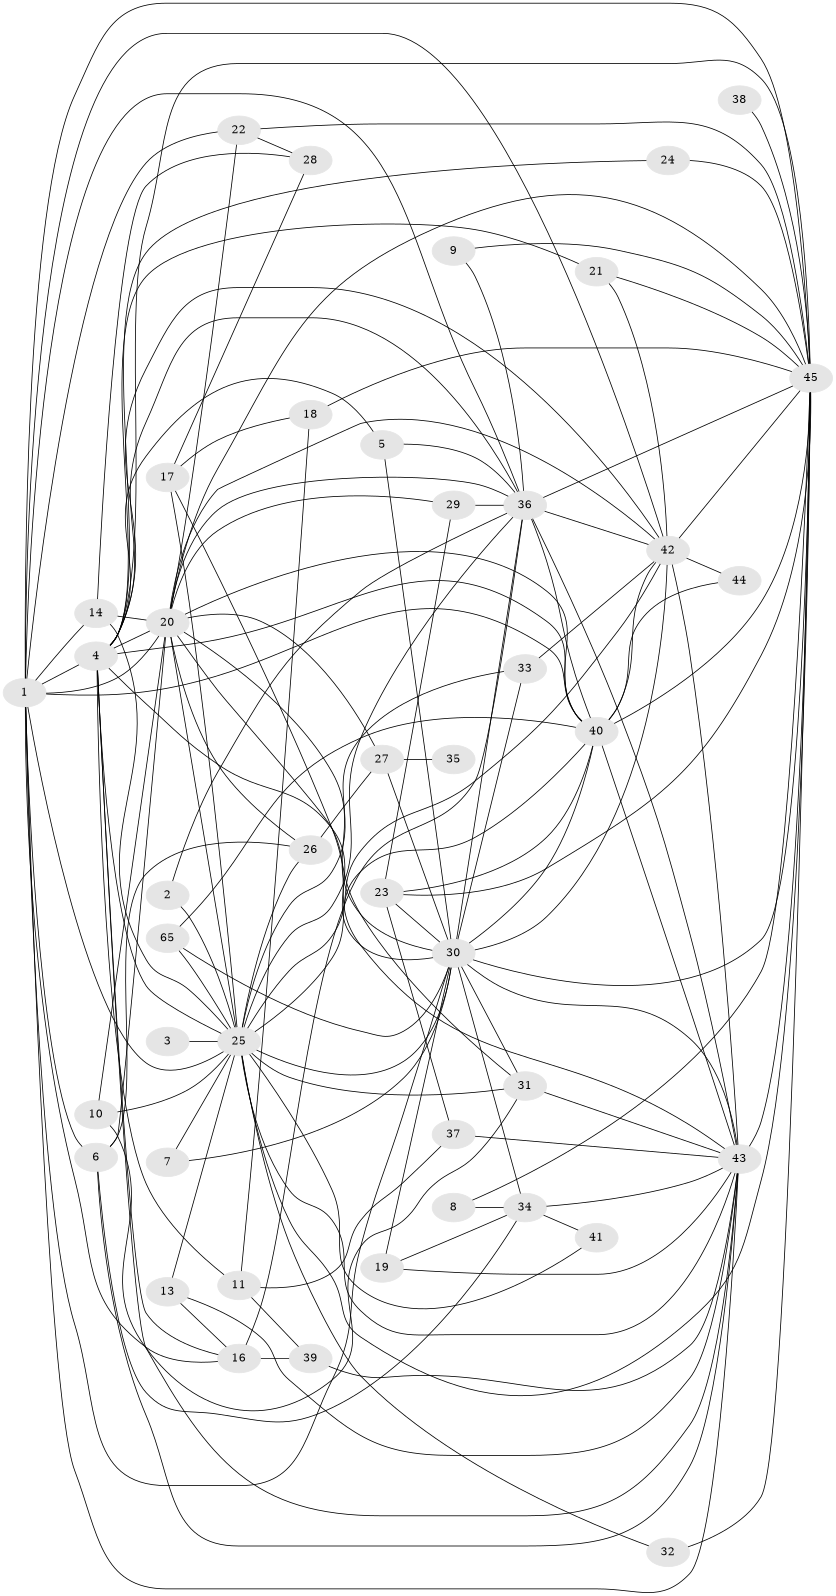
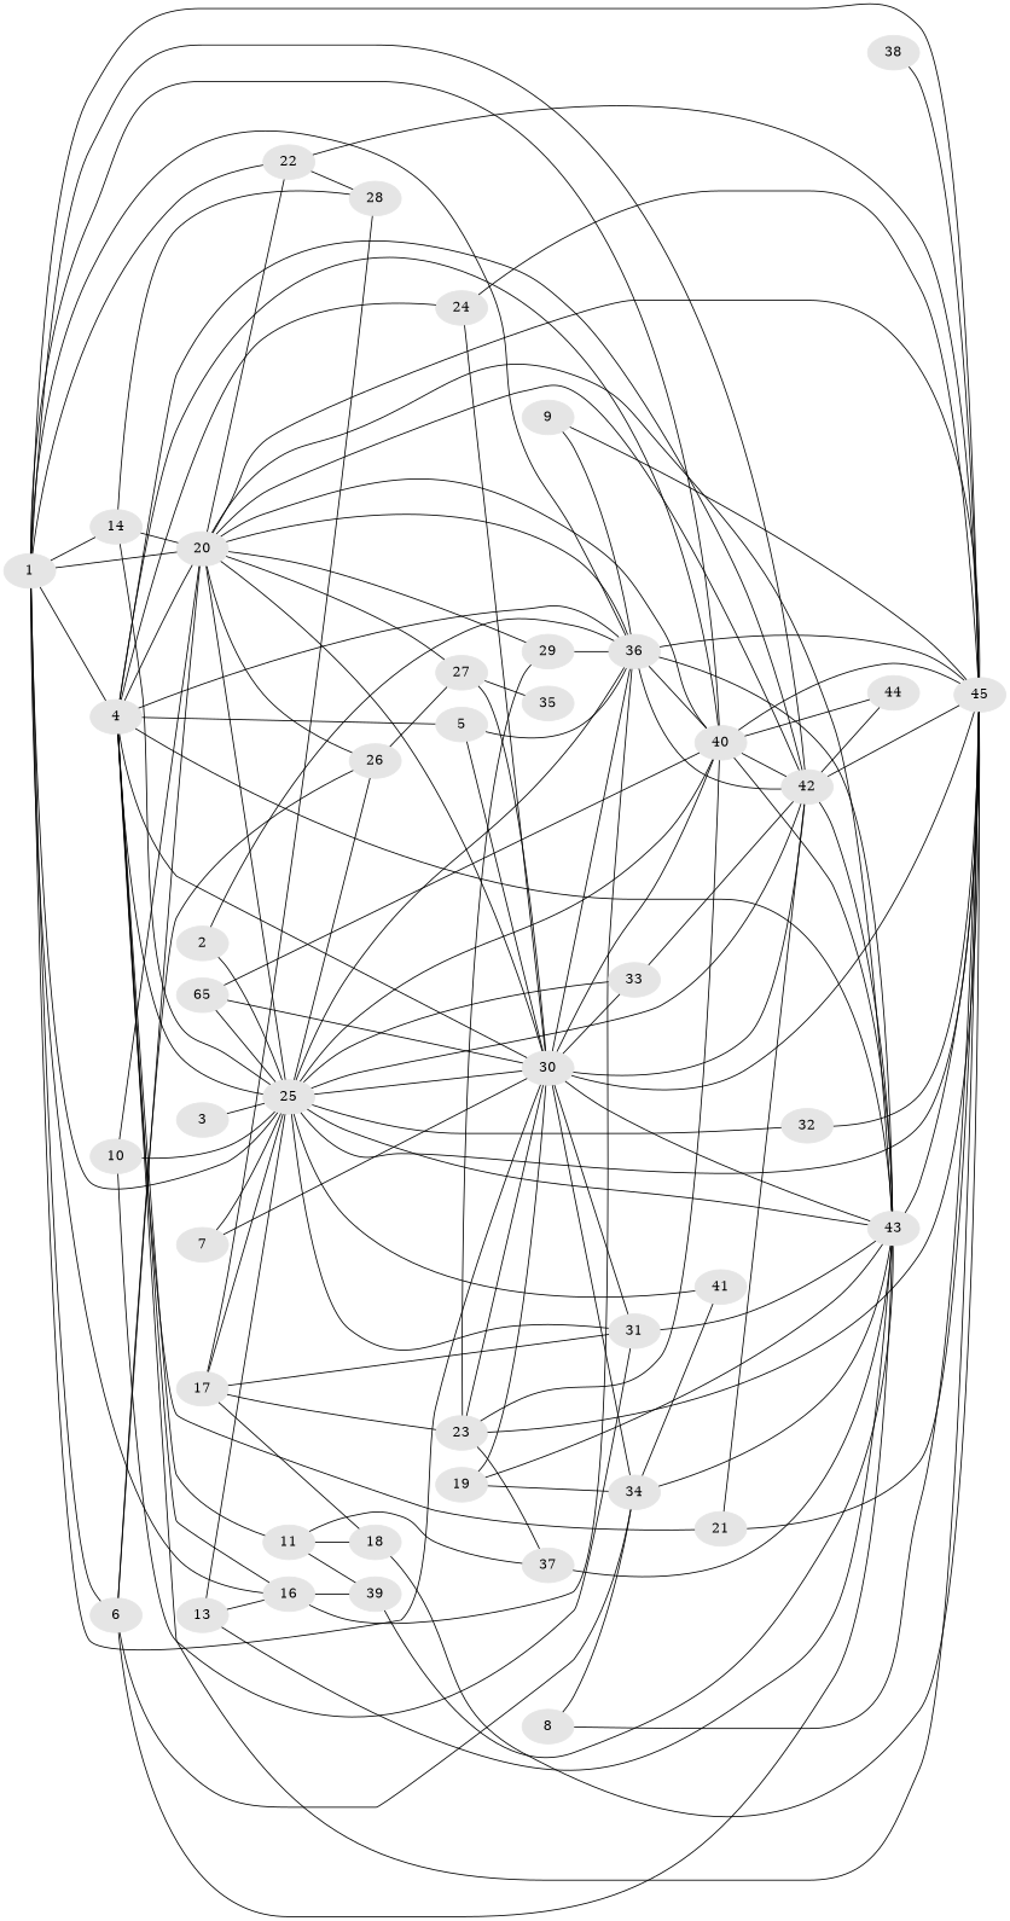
  graph {
    rankdir=LR
    node [color=gray90 style=filled]
    edge [weight=1.0]
    1
    4
    6
    14
    16
    20
    22
    25
    30
    36
    40
    42
    43
    45
    5
    11
    21
    24
    26
    34
    28
    39
    27
    29
    31
    32
    33
    41
    44
    2
    3
    18
    37
    7
    8
    9
    10
    13
    n39 [label=65]
    17
    23
    19
    35
    38
    1 -- 4 [weight=2.0]
    1 -- 6
    1 -- 14
    1 -- 16
    1 -- 20 [weight=2.0]
    1 -- 22
    1 -- 25 [weight=2.0]
    1 -- 30
    1 -- 36
    1 -- 40
    1 -- 42
-   1 -- 43 [weight=2.0]
    1 -- 45 [weight=2.0]
    4 -- 16
    4 -- 20
    4 -- 25
    4 -- 30
    4 -- 36 [weight=2.0]
    4 -- 40
    4 -- 42
    4 -- 43
    4 -- 45
    4 -- 5
    4 -- 11 [weight=2.0]
    4 -- 21
    4 -- 24
    6 -- 20
    6 -- 43
    6 -- 26
    6 -- 34
    14 -- 20
    14 -- 25
    14 -- 28
    16 -- 36
    16 -- 39
    20 -- 22
    20 -- 25 [weight=2.0]
    20 -- 30
    20 -- 36 [weight=2.0]
    20 -- 40 [weight=2.0]
    20 -- 42
    20 -- 43
    20 -- 45
    20 -- 26
    20 -- 27
    20 -- 29
    22 -- 45
    22 -- 28
    25 -- 30 [weight=2.0]
    25 -- 36
    25 -- 40
    25 -- 42
    25 -- 43
    25 -- 45
    25 -- 26
    25 -- 31
    25 -- 32
    25 -- 33
    25 -- 41
    30 -- 36
    30 -- 40 [weight=2.0]
    30 -- 42 [weight=2.0]
    30 -- 43
    30 -- 45
    30 -- 34 [weight=2.0]
    30 -- 31
    30 -- 33
    36 -- 40
    36 -- 42 [weight=2.0]
    36 -- 43 [weight=2.0]
    36 -- 45 [weight=2.0]
    40 -- 42
    40 -- 43
    40 -- 45 [weight=2.0]
    42 -- 43
    42 -- 45
    42 -- 44
    43 -- 45 [weight=2.0]
    5 -- 30
    5 -- 36
    11 -- 39
    11 -- 18
    11 -- 37
    21 -- 42
    21 -- 45
+   24 -- 30
    24 -- 45
    26 -- 27
    34 -- 43
    34 -- 41
    39 -- 43
    27 -- 30
    27 -- 35
    29 -- 36
    31 -- 43 [weight=2.0]
    32 -- 45
    33 -- 42
    44 -- 40
    2 -- 25
    2 -- 36
    3 -- 25
    18 -- 45
    37 -- 43
    7 -- 25
    7 -- 30
    8 -- 45
    8 -- 34
    9 -- 36
    9 -- 45
    10 -- 20
    10 -- 25
    10 -- 31
    13 -- 16
    13 -- 25
    13 -- 43
    n39 -- 25
    n39 -- 30
    n39 -- 40
    17 -- 25
    17 -- 28
    17 -- 31
    17 -- 18
+   17 -- 23
    23 -- 30
    23 -- 40
    23 -- 45
    23 -- 29
    23 -- 37
    19 -- 30
    19 -- 43
    19 -- 34
    38 -- 45
  }
